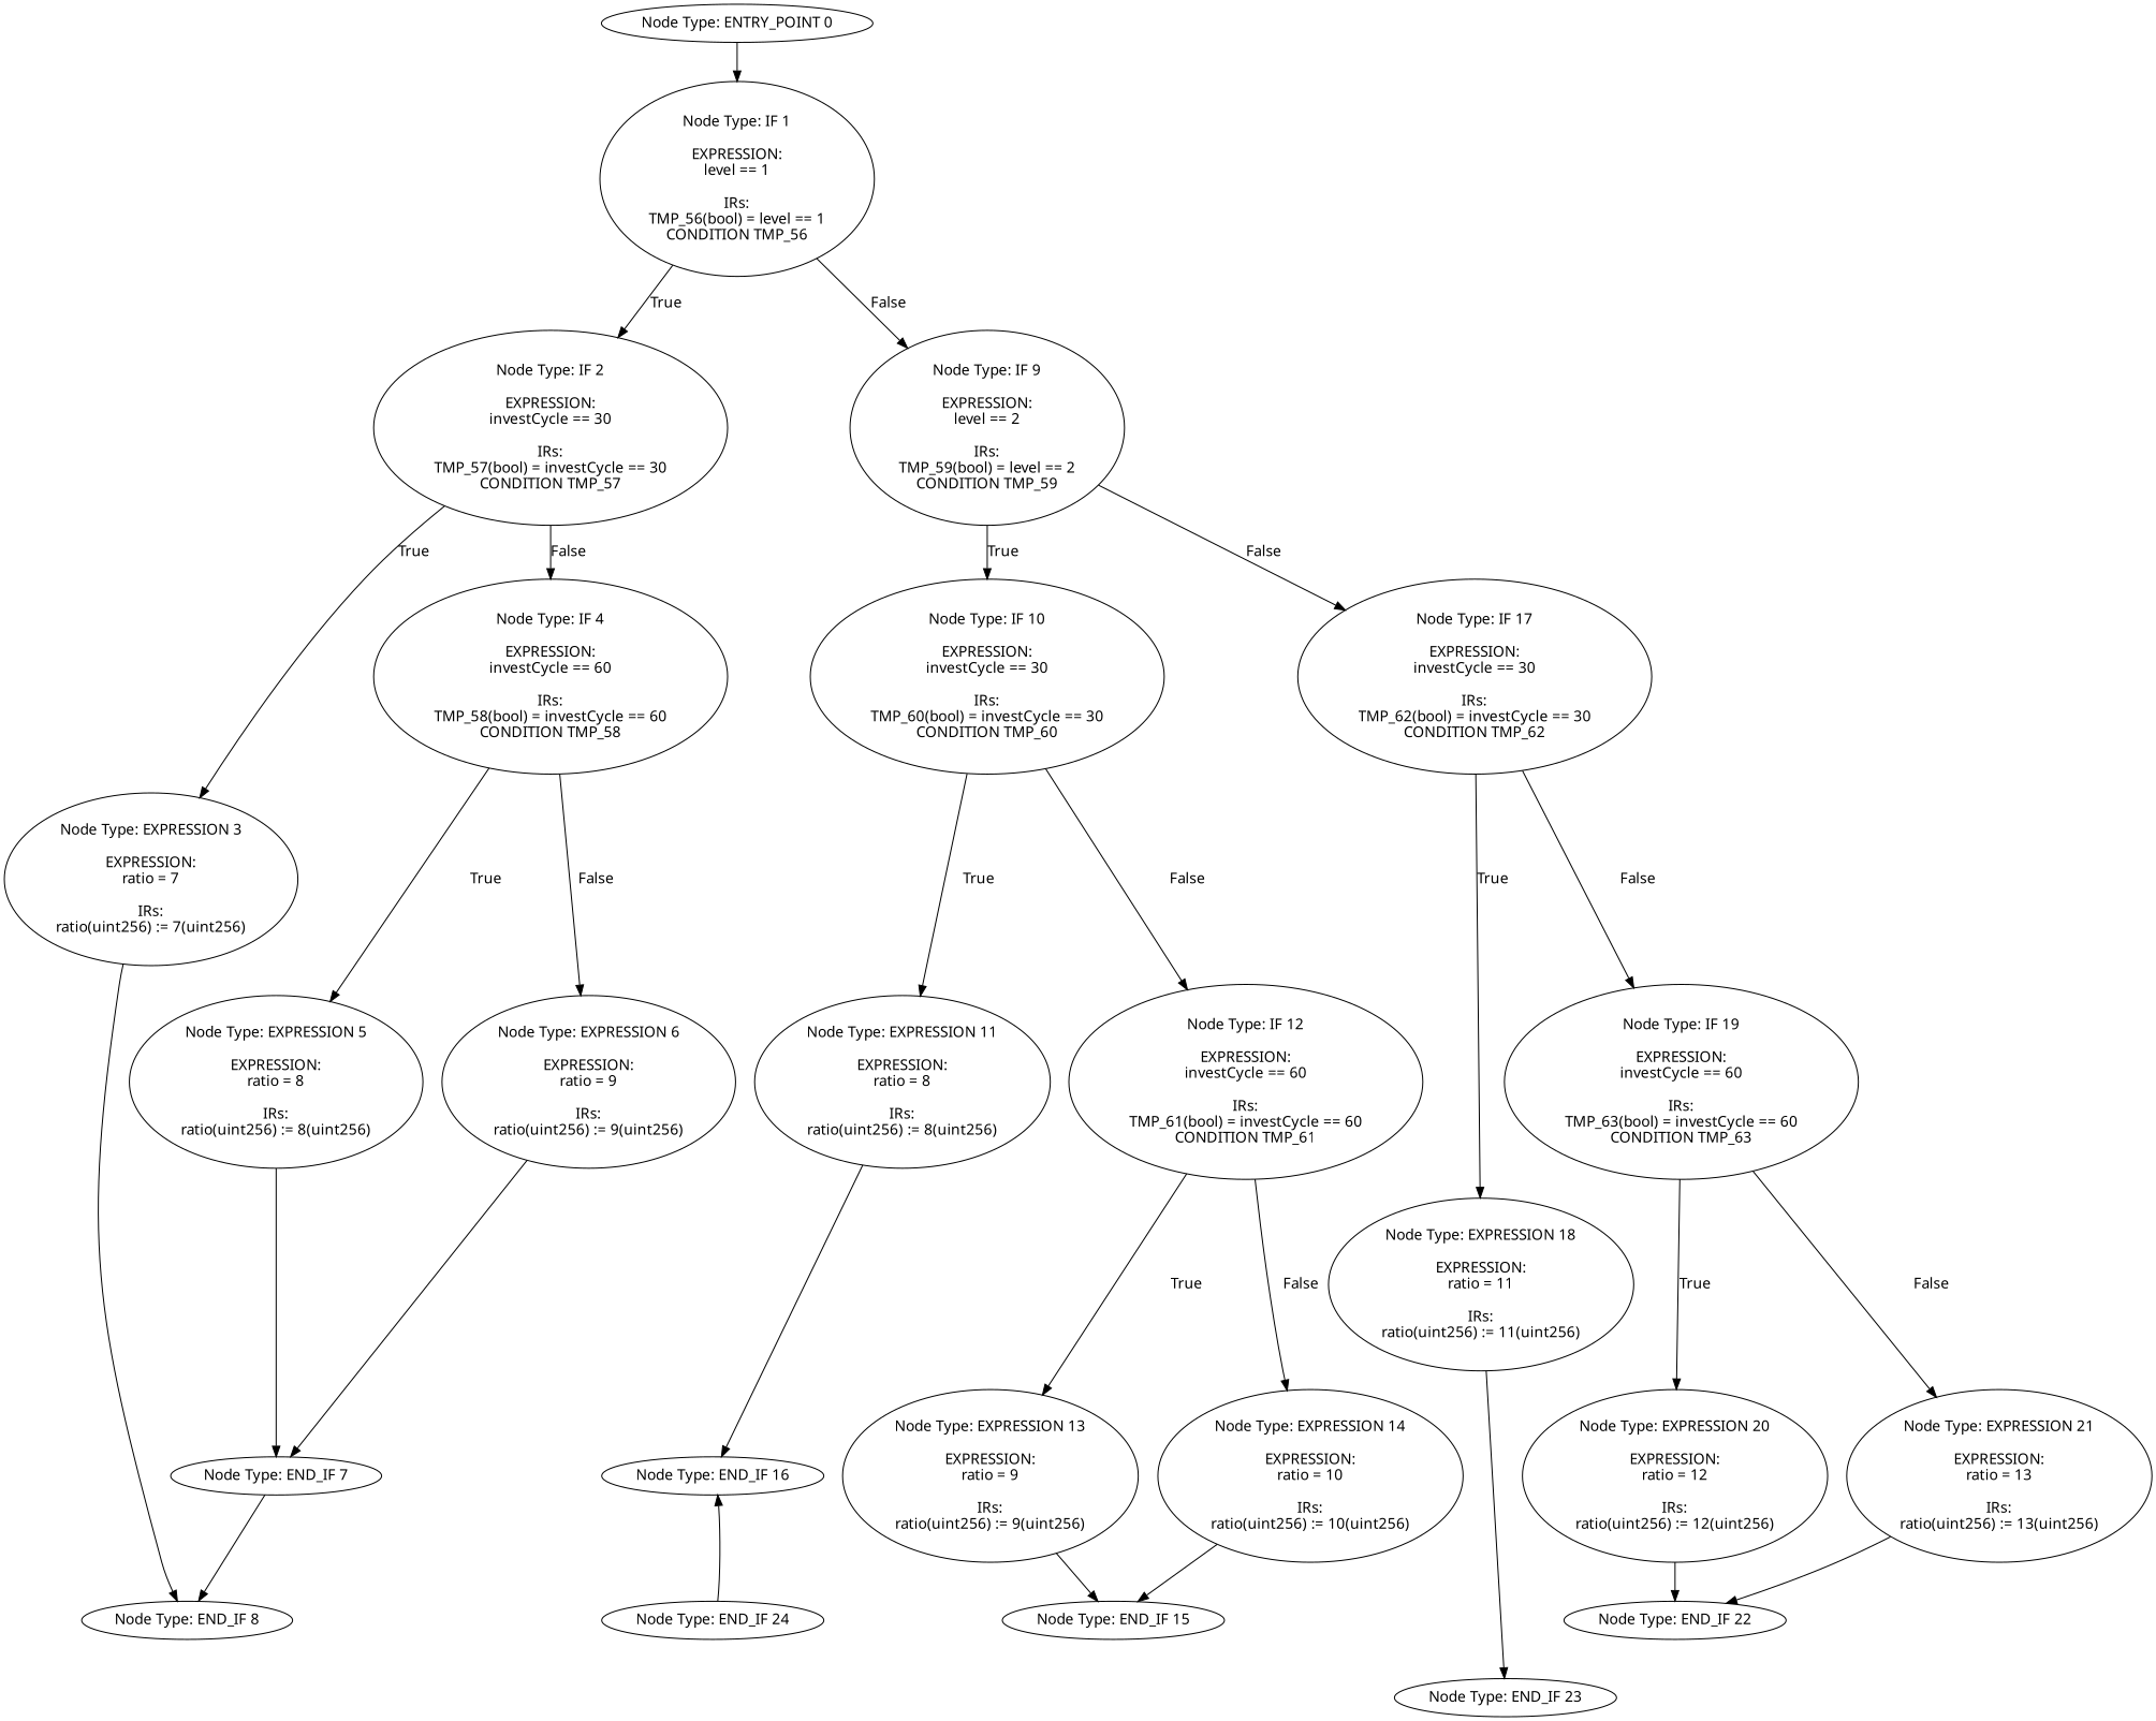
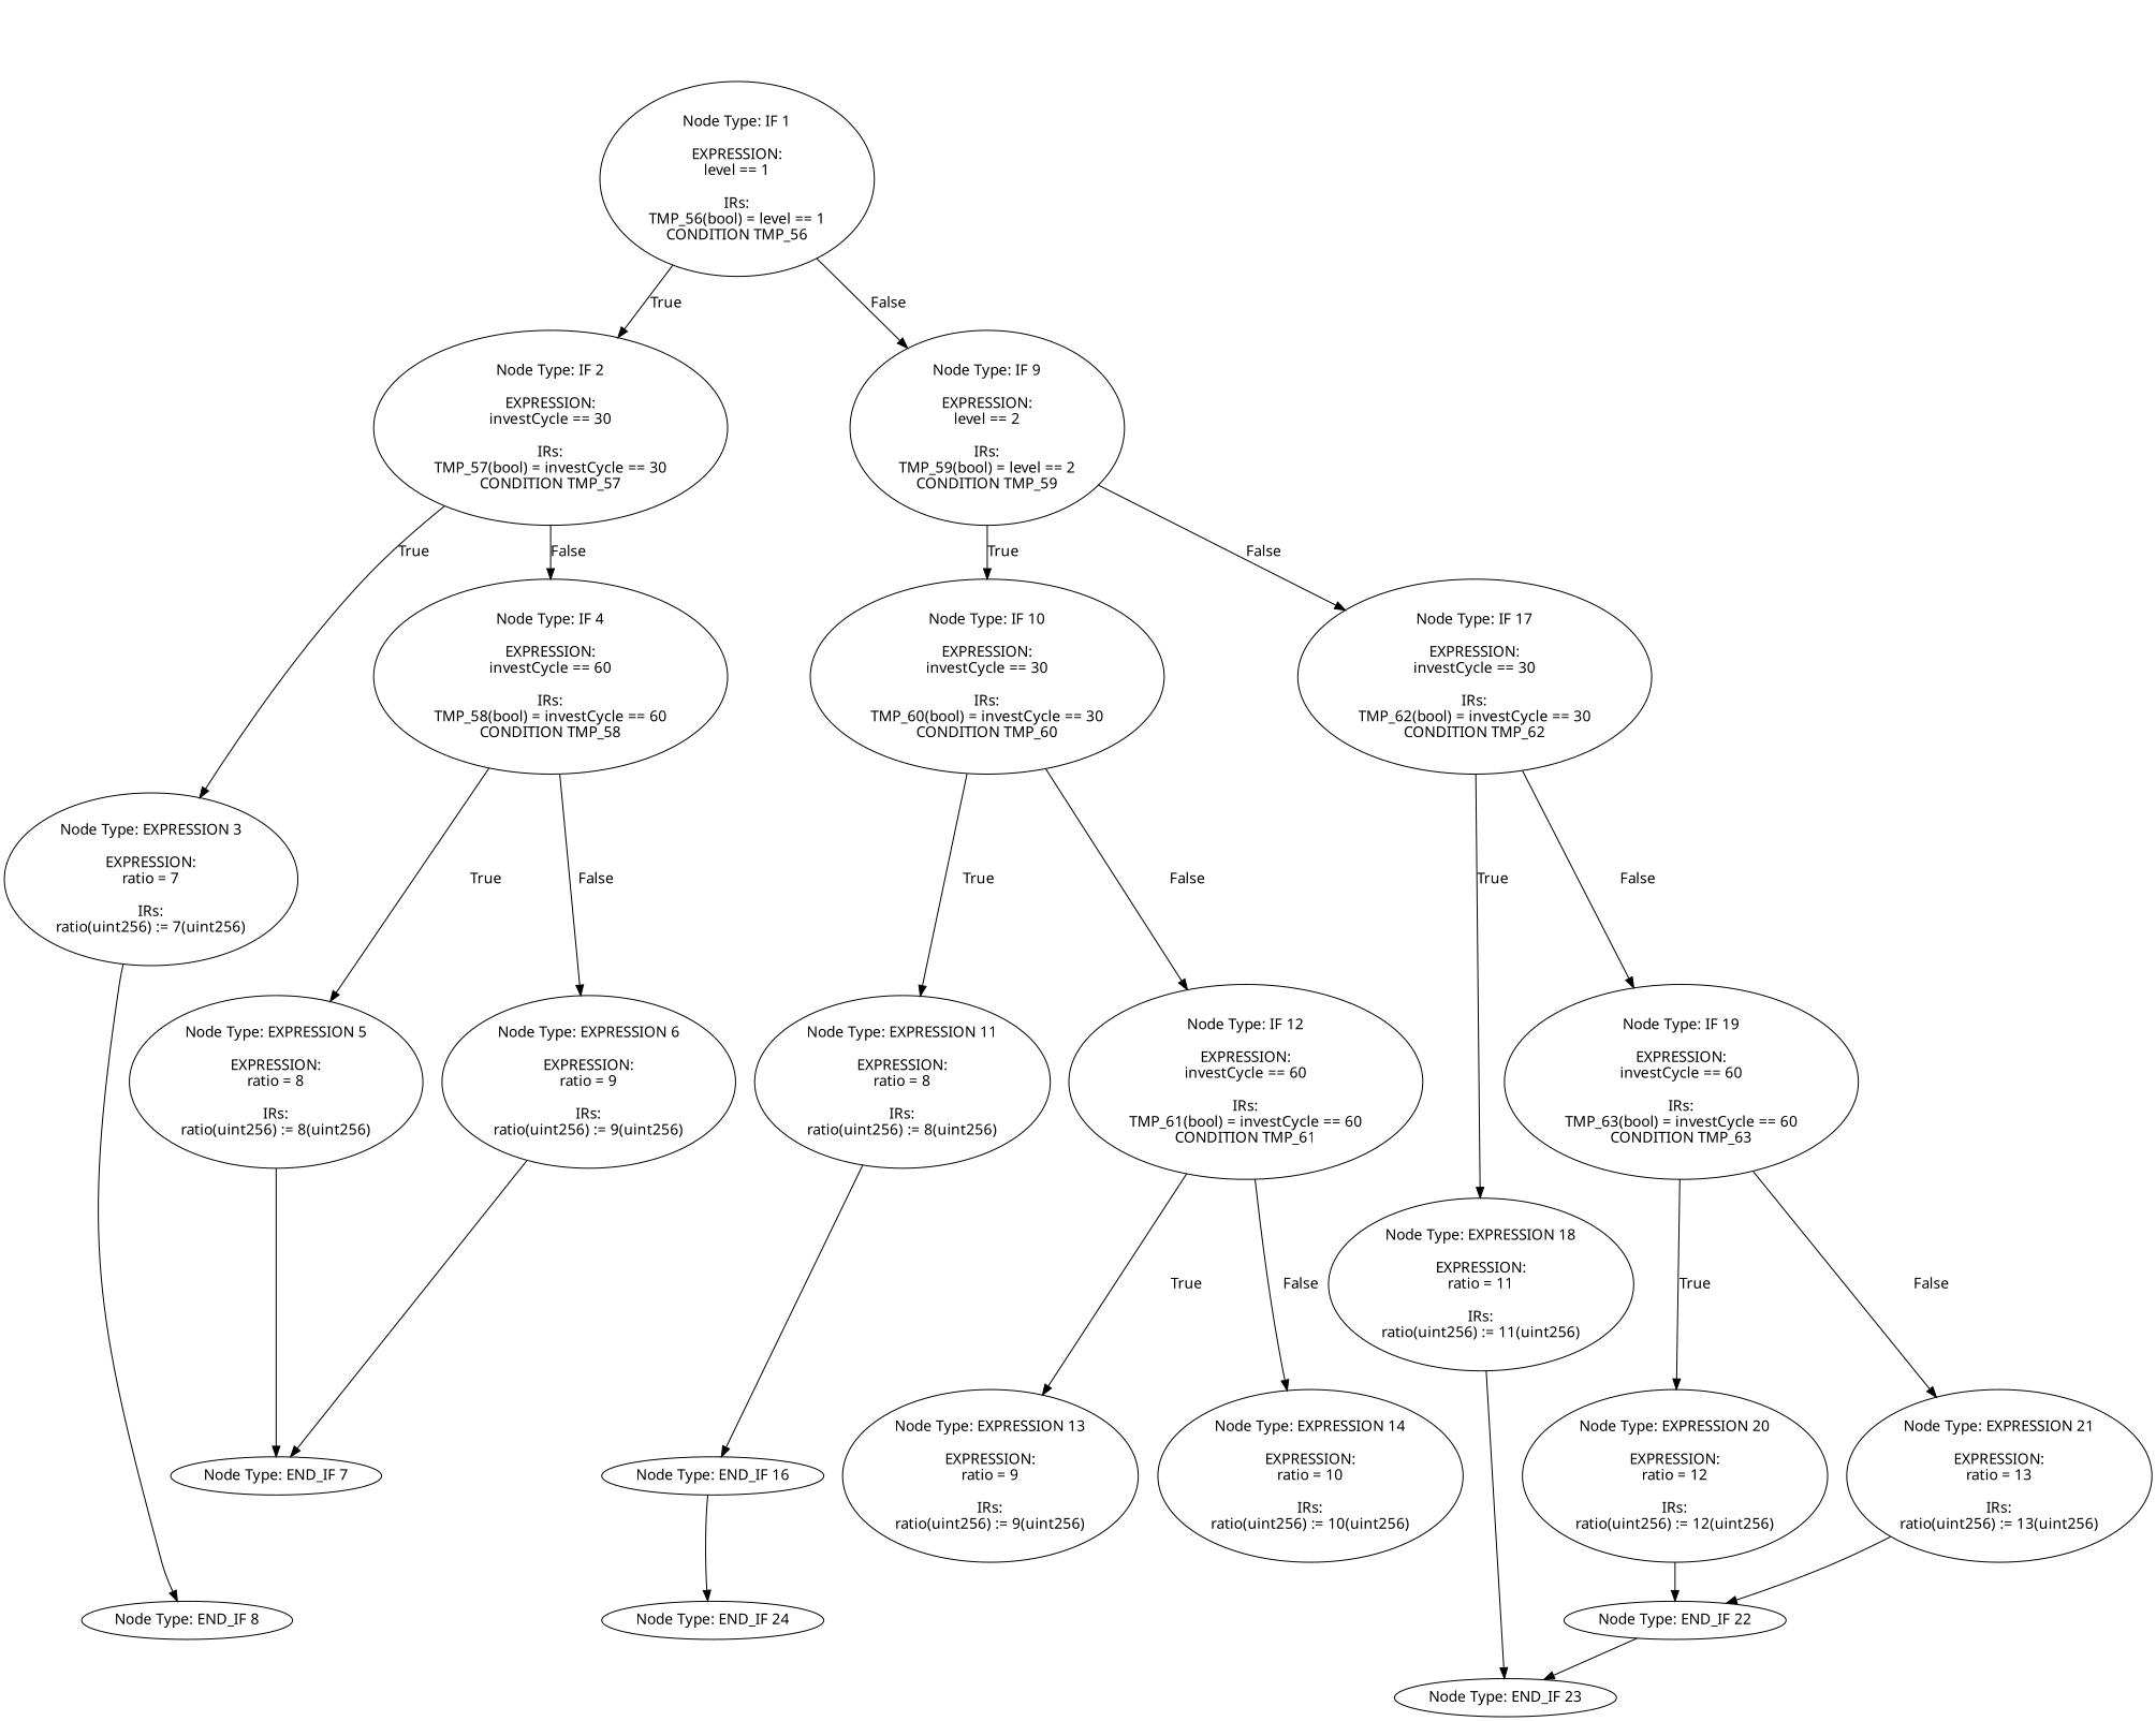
  digraph {
    fontname="Noto Sans"
    node [fontname="Noto Sans"]
    edge [fontname="Noto Sans"]
-   n1 [label="Node Type: ENTRY_POINT 0\n"]
    n2 [label="Node Type: IF 1\n\nEXPRESSION:\nlevel == 1\n\nIRs:\nTMP_56(bool) = level == 1\nCONDITION TMP_56"]
    n3 [label="Node Type: IF 2\n\nEXPRESSION:\ninvestCycle == 30\n\nIRs:\nTMP_57(bool) = investCycle == 30\nCONDITION TMP_57"]
    n4 [label="Node Type: IF 9\n\nEXPRESSION:\nlevel == 2\n\nIRs:\nTMP_59(bool) = level == 2\nCONDITION TMP_59"]
    n5 [label="Node Type: EXPRESSION 3\n\nEXPRESSION:\nratio = 7\n\nIRs:\nratio(uint256) := 7(uint256)"]
    n6 [label="Node Type: IF 4\n\nEXPRESSION:\ninvestCycle == 60\n\nIRs:\nTMP_58(bool) = investCycle == 60\nCONDITION TMP_58"]
    n7 [label="Node Type: IF 10\n\nEXPRESSION:\ninvestCycle == 30\n\nIRs:\nTMP_60(bool) = investCycle == 30\nCONDITION TMP_60"]
    n8 [label="Node Type: IF 17\n\nEXPRESSION:\ninvestCycle == 30\n\nIRs:\nTMP_62(bool) = investCycle == 30\nCONDITION TMP_62"]
    n9 [label="Node Type: END_IF 8\n"]
    n10 [label="Node Type: EXPRESSION 5\n\nEXPRESSION:\nratio = 8\n\nIRs:\nratio(uint256) := 8(uint256)"]
    n11 [label="Node Type: EXPRESSION 6\n\nEXPRESSION:\nratio = 9\n\nIRs:\nratio(uint256) := 9(uint256)"]
    n12 [label="Node Type: EXPRESSION 11\n\nEXPRESSION:\nratio = 8\n\nIRs:\nratio(uint256) := 8(uint256)"]
    n13 [label="Node Type: IF 12\n\nEXPRESSION:\ninvestCycle == 60\n\nIRs:\nTMP_61(bool) = investCycle == 60\nCONDITION TMP_61"]
    n14 [label="Node Type: EXPRESSION 18\n\nEXPRESSION:\nratio = 11\n\nIRs:\nratio(uint256) := 11(uint256)"]
    n15 [label="Node Type: IF 19\n\nEXPRESSION:\ninvestCycle == 60\n\nIRs:\nTMP_63(bool) = investCycle == 60\nCONDITION TMP_63"]
    n16 [label="Node Type: END_IF 7\n"]
    n17 [label="Node Type: END_IF 16\n"]
    n18 [label="Node Type: EXPRESSION 13\n\nEXPRESSION:\nratio = 9\n\nIRs:\nratio(uint256) := 9(uint256)"]
    n19 [label="Node Type: EXPRESSION 14\n\nEXPRESSION:\nratio = 10\n\nIRs:\nratio(uint256) := 10(uint256)"]
    n20 [label="Node Type: END_IF 23\n"]
    n21 [label="Node Type: EXPRESSION 20\n\nEXPRESSION:\nratio = 12\n\nIRs:\nratio(uint256) := 12(uint256)"]
    n22 [label="Node Type: EXPRESSION 21\n\nEXPRESSION:\nratio = 13\n\nIRs:\nratio(uint256) := 13(uint256)"]
    n23 [label="Node Type: END_IF 24\n"]
-   n24 [label="Node Type: END_IF 15\n"]
    n25 [label="Node Type: END_IF 22\n"]
-   n1 -> n2
    n2 -> n3 [label=True]
    n2 -> n4 [label=False]
    n3 -> n5 [label=True]
    n3 -> n6 [label=False]
    n4 -> n7 [label=True]
    n4 -> n8 [label=False]
    n5 -> n9
    n6 -> n10 [label=True]
    n6 -> n11 [label=False]
    n7 -> n12 [label=True]
    n7 -> n13 [label=False]
    n8 -> n14 [label=True]
    n8 -> n15 [label=False]
    n10 -> n16
    n11 -> n16
    n12 -> n17
    n13 -> n18 [label=True]
    n13 -> n19 [label=False]
    n14 -> n20
    n15 -> n21 [label=True]
    n15 -> n22 [label=False]
-   n16 -> n9
-   n23 -> n17
-   n18 -> n24
-   n19 -> n24
+   n17 -> n23
    n21 -> n25
    n22 -> n25
+   n25 -> n20
  }
